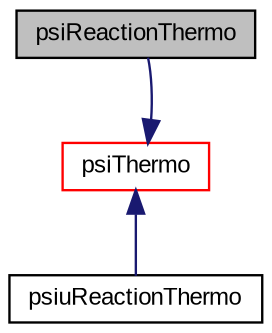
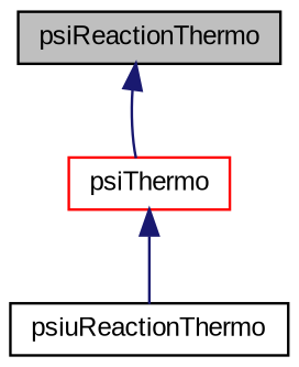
  digraph {
    fontname="Liberation Sans"
    node [color=black fontname="Liberation Sans" fontsize=10 shape=record]
    edge [color=midnightblue dir=back fontname="Liberation Sans" fontsize=10 labelfontname=FreeSans labelfontsize=10 style=solid]
    n1 [fillcolor=grey75 fontcolor=black height=0.2 label=psiReactionThermo style=filled width=0.4]
    n2 [height=0.2 label=psiuReactionThermo width=0.4]
    n3 [color=red height=0.2 label=psiThermo width=0.4]
-   n3 -> n1
+   n1 -> n3
    n3 -> n2
  }
